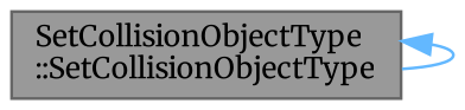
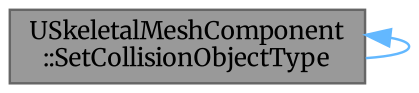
  digraph {
    rankdir=TB
    fontname=Merriweather
-   n1 [color=gray40 fillcolor=grey60 fontcolor=black fontname=Merriweather fontsize=10 height=0.2 label="SetCollisionObjectType\l::SetCollisionObjectType" shape=box style=filled width=0.4]
+   n1 [color=gray40 fillcolor=grey60 fontcolor=black fontname=Merriweather fontsize=10 height=0.2 label="USkeletalMeshComponent\l::SetCollisionObjectType" shape=box style=filled width=0.4]
    n1 -> n1 [color=steelblue1 dir=back fontname=Merriweather fontsize=10 labelfontname=Helvetica labelfontsize=10 style=solid]
  }
